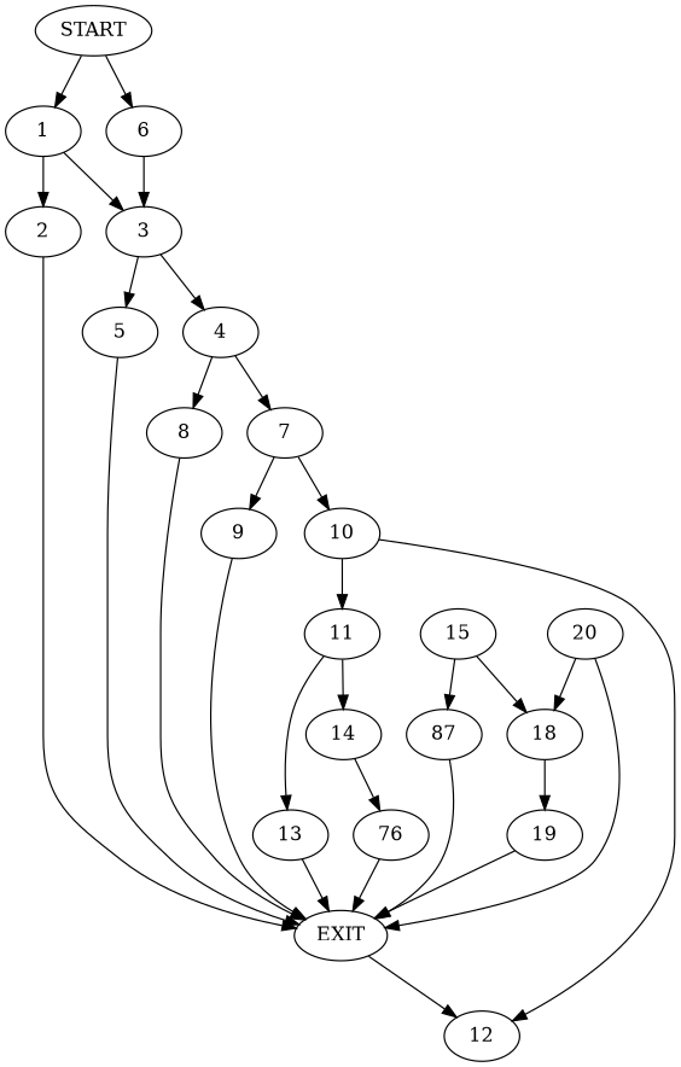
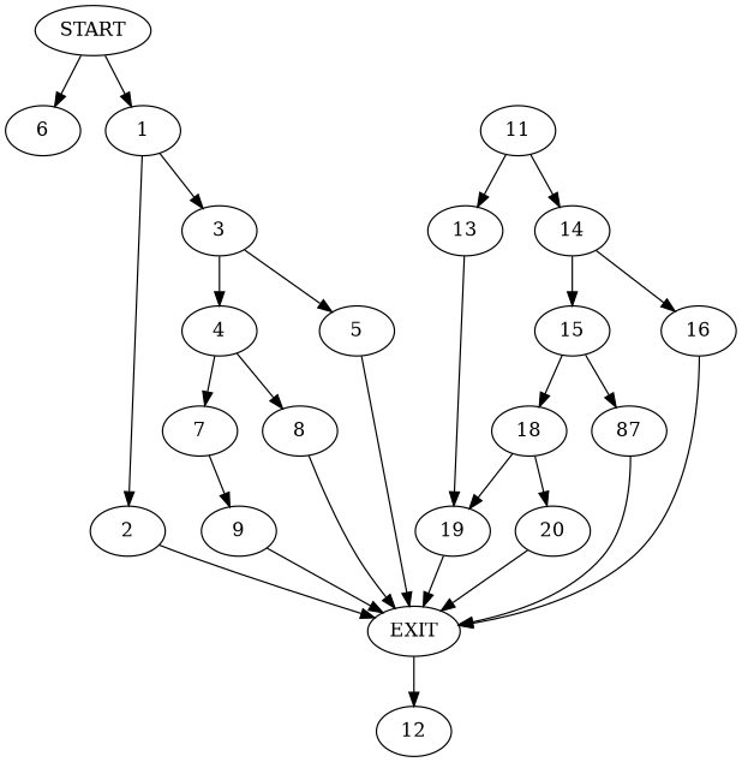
  digraph {
    n1 [label=START]
    1
    6
    2
    3
    n6 [label=EXIT]
    12
    4
    5
    7
    8
    9
-   10
    11
    13
    14
    15
-   16 [label=76]
+   16
    n19 [label=87]
    18
    19
    20
    n1 -> 1
    n1 -> 6
    1 -> 2
    1 -> 3
-   6 -> 3
    2 -> n6
    3 -> 4
    3 -> 5
    n6 -> 12
    4 -> 7
    4 -> 8
    5 -> n6
    7 -> 9
-   7 -> 10
    8 -> n6
    9 -> n6
-   10 -> 12
-   10 -> 11
    11 -> 13
    11 -> 14
-   13 -> n6
+   13 -> 19
+   14 -> 15
    14 -> 16
    15 -> n19
    15 -> 18
    16 -> n6
    n19 -> n6
    18 -> 19
-   20 -> 18
+   18 -> 20
    19 -> n6
    20 -> n6
  }
